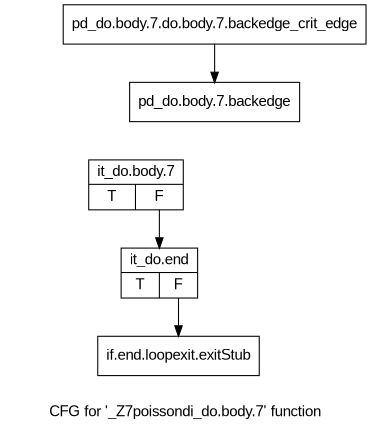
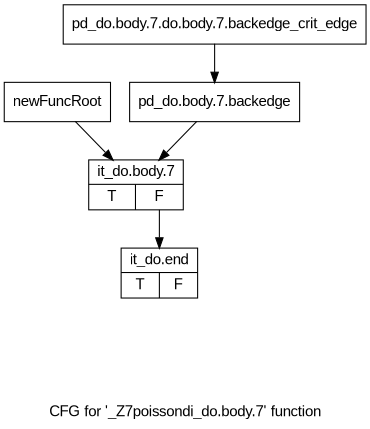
  digraph {
    fontname="Liberation Sans"
    label="CFG for '_Z7poissondi_do.body.7' function"
    node [fontname="Liberation Sans" shape=record]
    edge [fontname="Liberation Sans"]
+   n1 [label="{newFuncRoot}"]
    n2 [label="{it_do.body.7|{<s0>T|<s1>F}}"]
    n3 [label="{it_do.end|{<s0>T|<s1>F}}"]
    n4 [label="{pd_do.body.7.do.body.7.backedge_crit_edge}"]
    n5 [label="{pd_do.body.7.backedge}"]
-   n6 [label="{if.end.loopexit.exitStub}"]
+   n1 -> n2
    n2 -> n3 [tailport=s1]
-   n3 -> n6 [tailport=s1]
    n4 -> n5
+   n5 -> n2
  }
